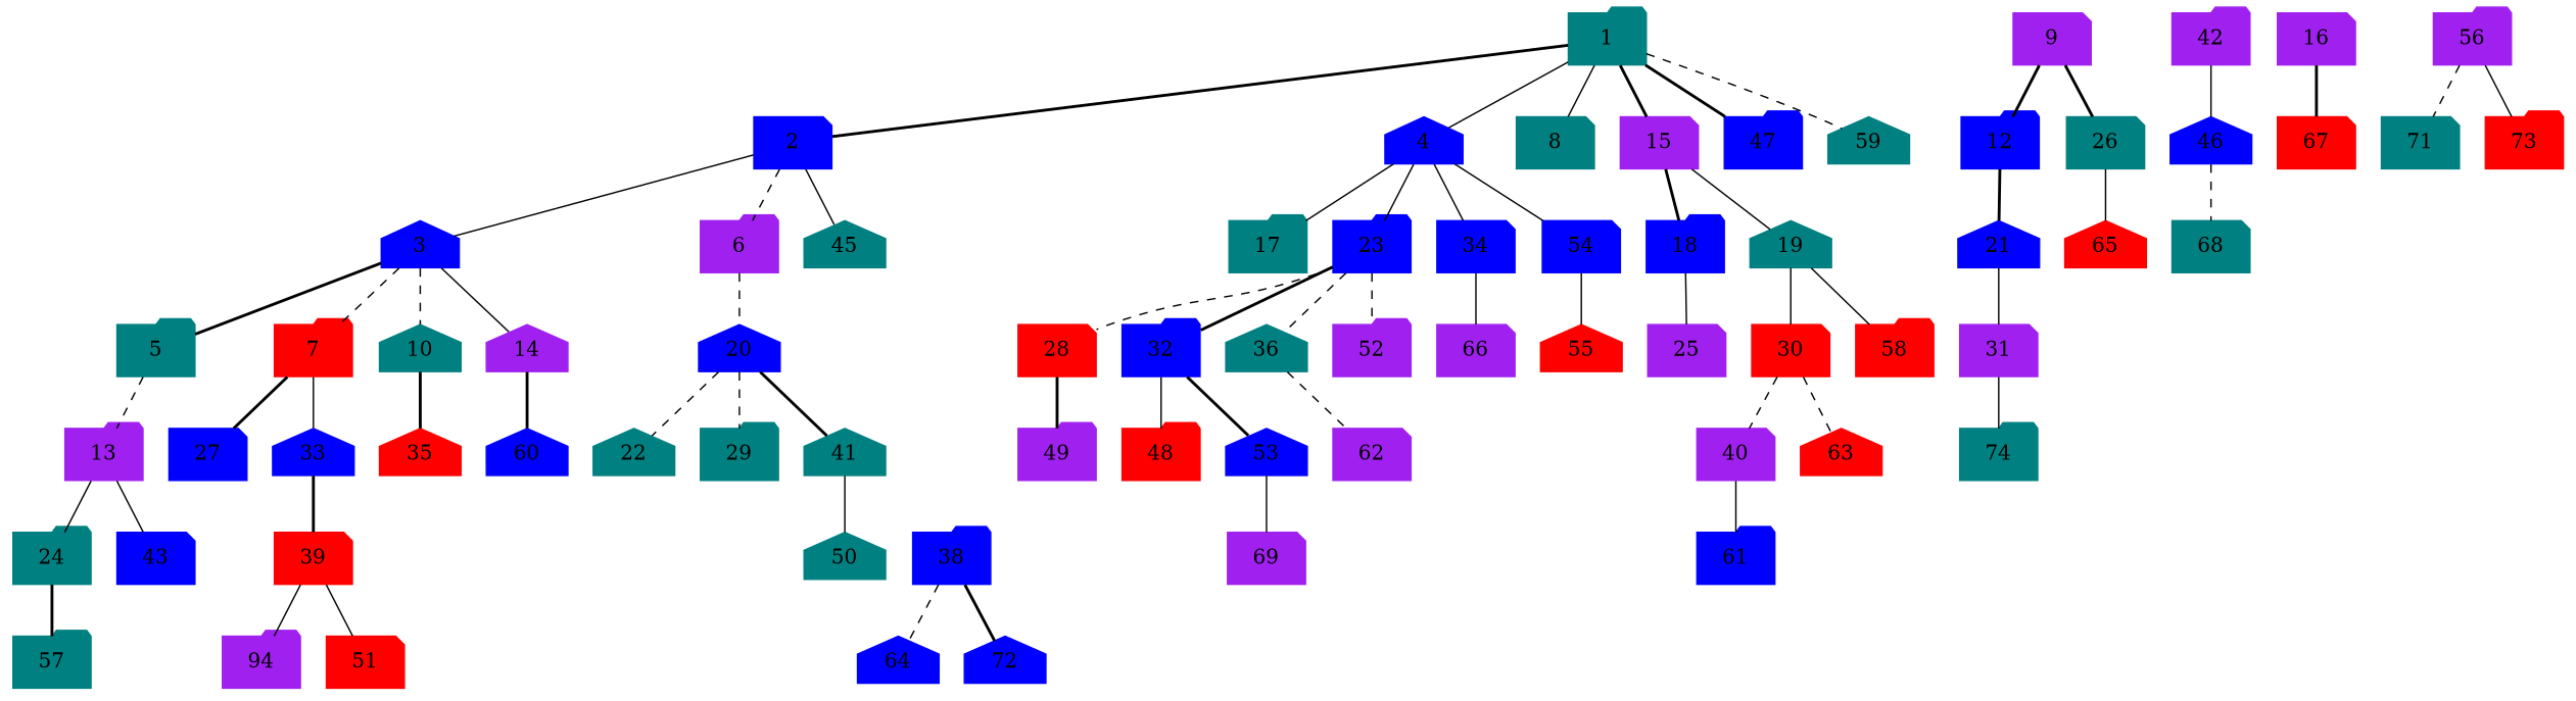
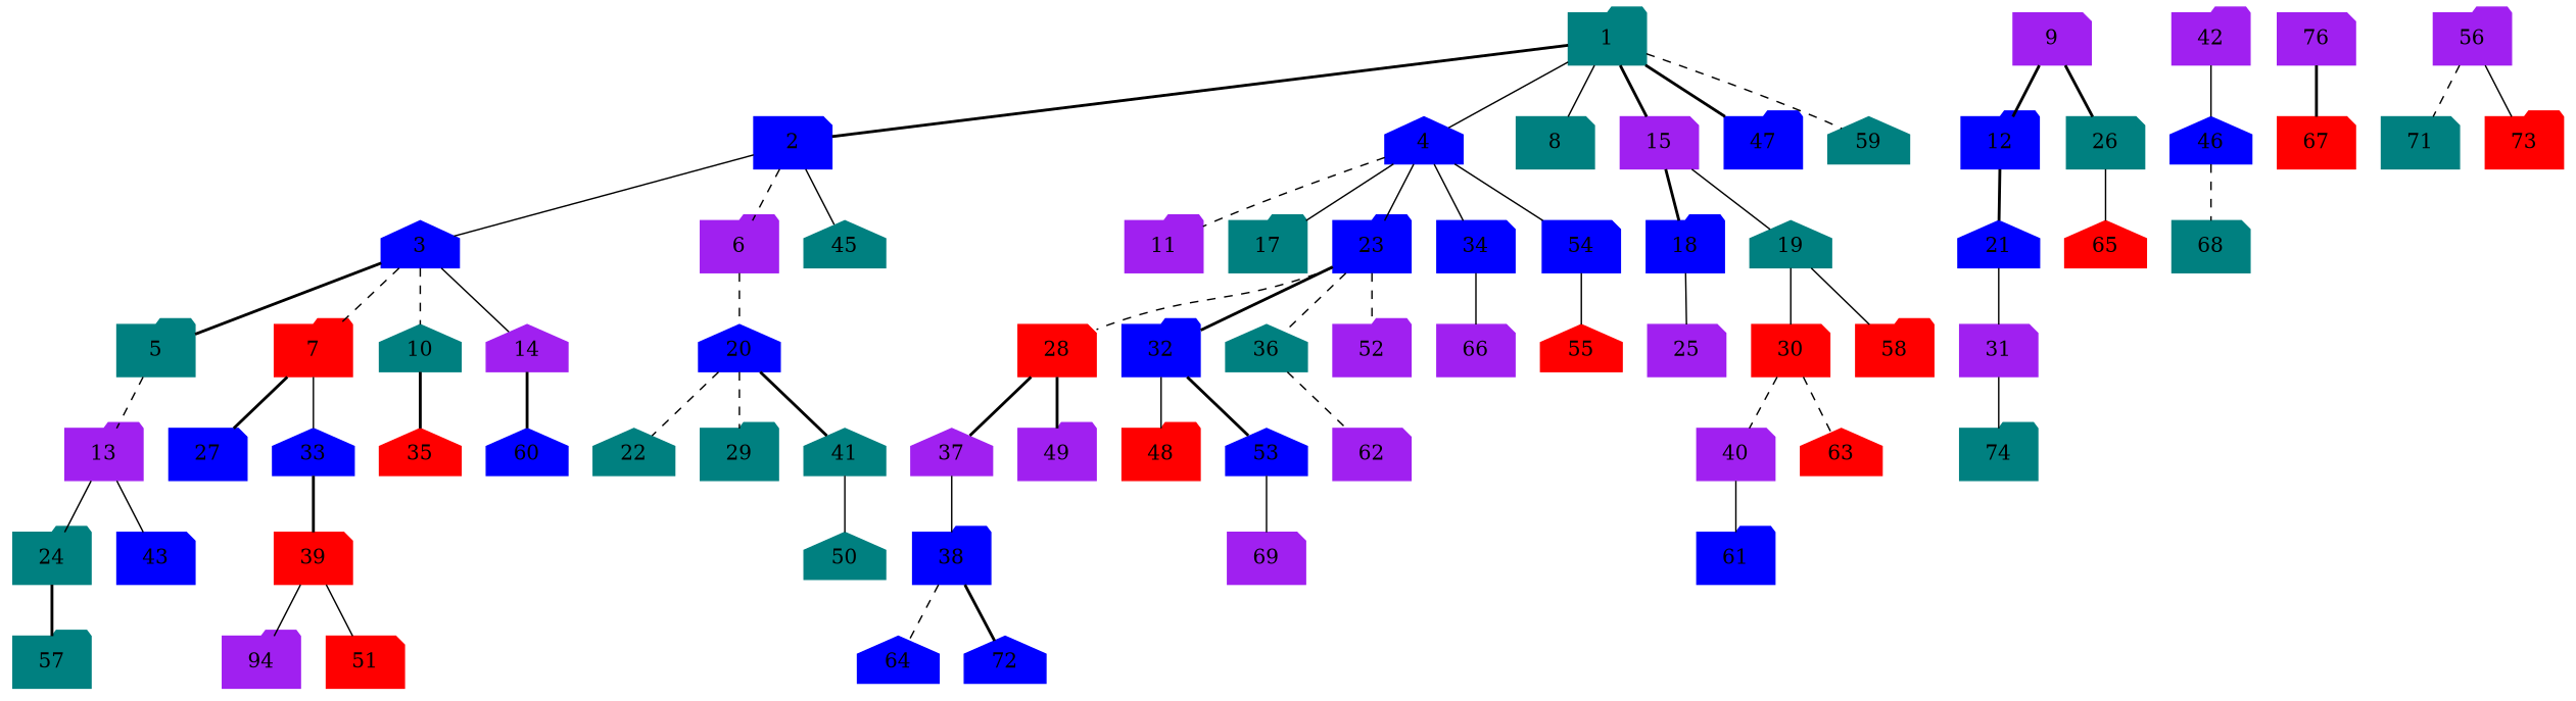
  graph {
    node [color=blue shape=folder style=filled]
    edge [style=solid]
    1 [color=teal]
    2 [shape=note]
    4 [shape=house]
    8 [color=teal shape=note]
    15 [color=purple shape=note]
    47
    59 [color=teal shape=house]
    3 [shape=house]
    6 [color=purple]
    45 [color=teal shape=house]
+   11 [color=purple]
    17 [color=teal]
    23
    34 [shape=note]
    54 [shape=note]
    18
    19 [color=teal shape=house]
    5 [color=teal]
    7 [color=red]
    10 [color=teal shape=house]
    14 [color=purple shape=house]
    20 [shape=house]
    13 [color=purple]
    27 [shape=note]
    33 [shape=house]
    35 [color=red shape=house]
    60 [shape=house]
    28 [color=red shape=note]
    32
    36 [color=teal shape=house]
    52 [color=purple]
    66 [color=purple shape=note]
    55 [color=red shape=house]
    24 [color=teal]
    43 [shape=note]
    9 [color=purple shape=note]
    12
    26 [color=teal shape=note]
    22 [color=teal shape=house]
    29 [color=teal]
    41 [color=teal shape=house]
    39 [color=red shape=note]
    21 [shape=house]
    65 [color=red shape=house]
    42 [color=purple]
    46 [shape=house]
    31 [color=purple shape=note]
    57 [color=teal]
-   16 [color=purple shape=note]
+   16 [color=purple shape=note label=76]
    67 [color=red shape=note]
    25 [color=purple shape=note]
    30 [color=red shape=note]
    58 [color=red]
    56 [color=purple]
    71 [color=teal shape=note]
    73 [color=red]
    40 [color=purple shape=note]
    63 [color=red shape=house]
    50 [color=teal shape=house]
    74 [color=teal]
+   37 [color=purple shape=house]
    49 [color=purple]
    48 [color=red]
    53 [shape=house]
    62 [color=purple shape=note]
    38
    61
    69 [color=purple shape=note]
    n69 [color=purple label=94]
    51 [color=red shape=note]
    64 [shape=house]
    72 [shape=house]
    68 [color=teal shape=note]
    1 -- 2 [style=bold]
    1 -- 4
    1 -- 8
    1 -- 15 [style=bold]
    1 -- 47 [style=bold]
    1 -- 59 [style=dashed]
    2 -- 3
    2 -- 6 [style=dashed]
    2 -- 45
+   4 -- 11 [style=dashed]
    4 -- 17
    4 -- 23
    4 -- 34
    4 -- 54
    15 -- 18 [style=bold]
    15 -- 19
    3 -- 5 [style=bold]
    3 -- 7 [style=dashed]
    3 -- 10 [style=dashed]
    3 -- 14
    6 -- 20 [style=dashed]
    23 -- 28 [style=dashed]
    23 -- 32 [style=bold]
    23 -- 36 [style=dashed]
    23 -- 52 [style=dashed]
    34 -- 66
    54 -- 55
    18 -- 25
    19 -- 30
    19 -- 58
    5 -- 13 [style=dashed]
    7 -- 27 [style=bold]
    7 -- 33
    10 -- 35 [style=bold]
    14 -- 60 [style=bold]
    20 -- 22 [style=dashed]
    20 -- 29 [style=dashed]
    20 -- 41 [style=bold]
    13 -- 24
    13 -- 43
    33 -- 39 [style=bold]
+   28 -- 37 [style=bold]
    28 -- 49 [style=bold]
    32 -- 48
    32 -- 53 [style=bold]
    36 -- 62 [style=dashed]
    24 -- 57 [style=bold]
    9 -- 12 [style=bold]
    9 -- 26 [style=bold]
    12 -- 21 [style=bold]
    26 -- 65
    41 -- 50
    39 -- n69
    39 -- 51
    21 -- 31
    42 -- 46
    46 -- 68 [style=dashed]
    31 -- 74
    16 -- 67 [style=bold]
    30 -- 40 [style=dashed]
    30 -- 63 [style=dashed]
    56 -- 71 [style=dashed]
    56 -- 73
    40 -- 61
+   37 -- 38
    53 -- 69
    38 -- 64 [style=dashed]
    38 -- 72 [style=bold]
  }
